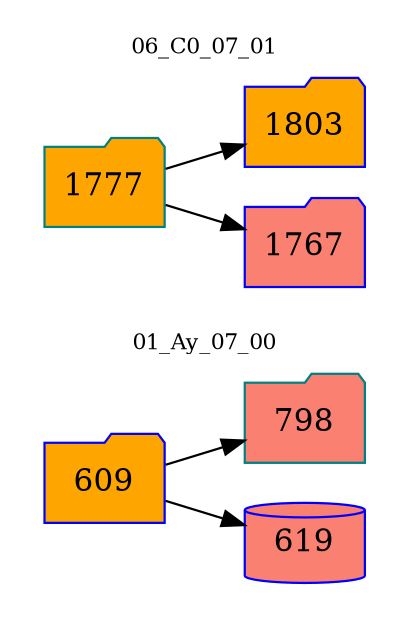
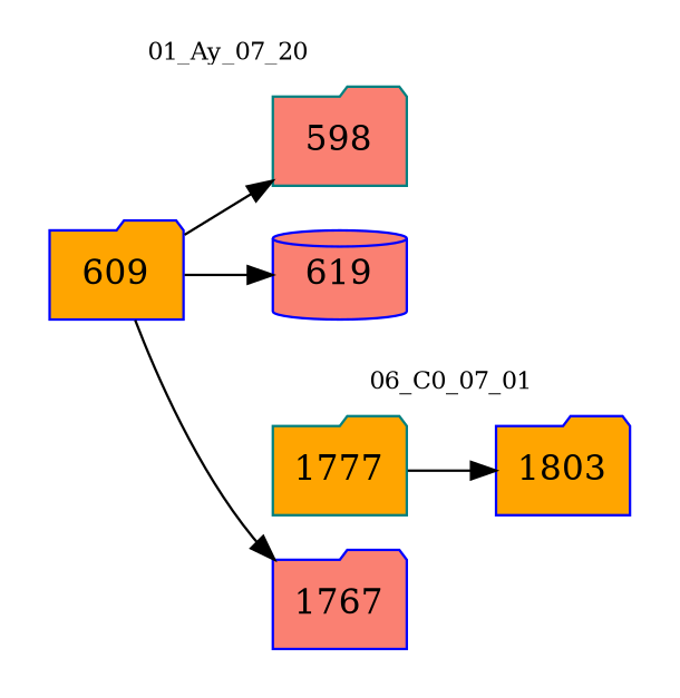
  digraph {
    rankdir=LR
    node [color=blue fillcolor=orange shape=folder style=filled]
    edge [color=black]
    n1 [label=609]
    n2 [fillcolor=salmon label=619 shape=cylinder]
-   n3 [color=teal fillcolor=salmon label=798]
+   n3 [color=teal fillcolor=salmon label=598]
    n4 [color=teal label=1777]
    n5 [fillcolor=salmon label=1767]
    n6 [label=1803]
    subgraph cluster_1 {
      color=white
      fontsize=10
-     label="01_Ay_07_00"
+     label="01_Ay_07_20"
      n1
      n2
      n3
    }
    subgraph cluster_2 {
      color=white
      fontsize=10
      label="06_C0_07_01"
      n4
      n5
      n6
    }
    n1 -> n2
    n1 -> n3
-   n4 -> n5
+   n1 -> n5
    n4 -> n6
  }
